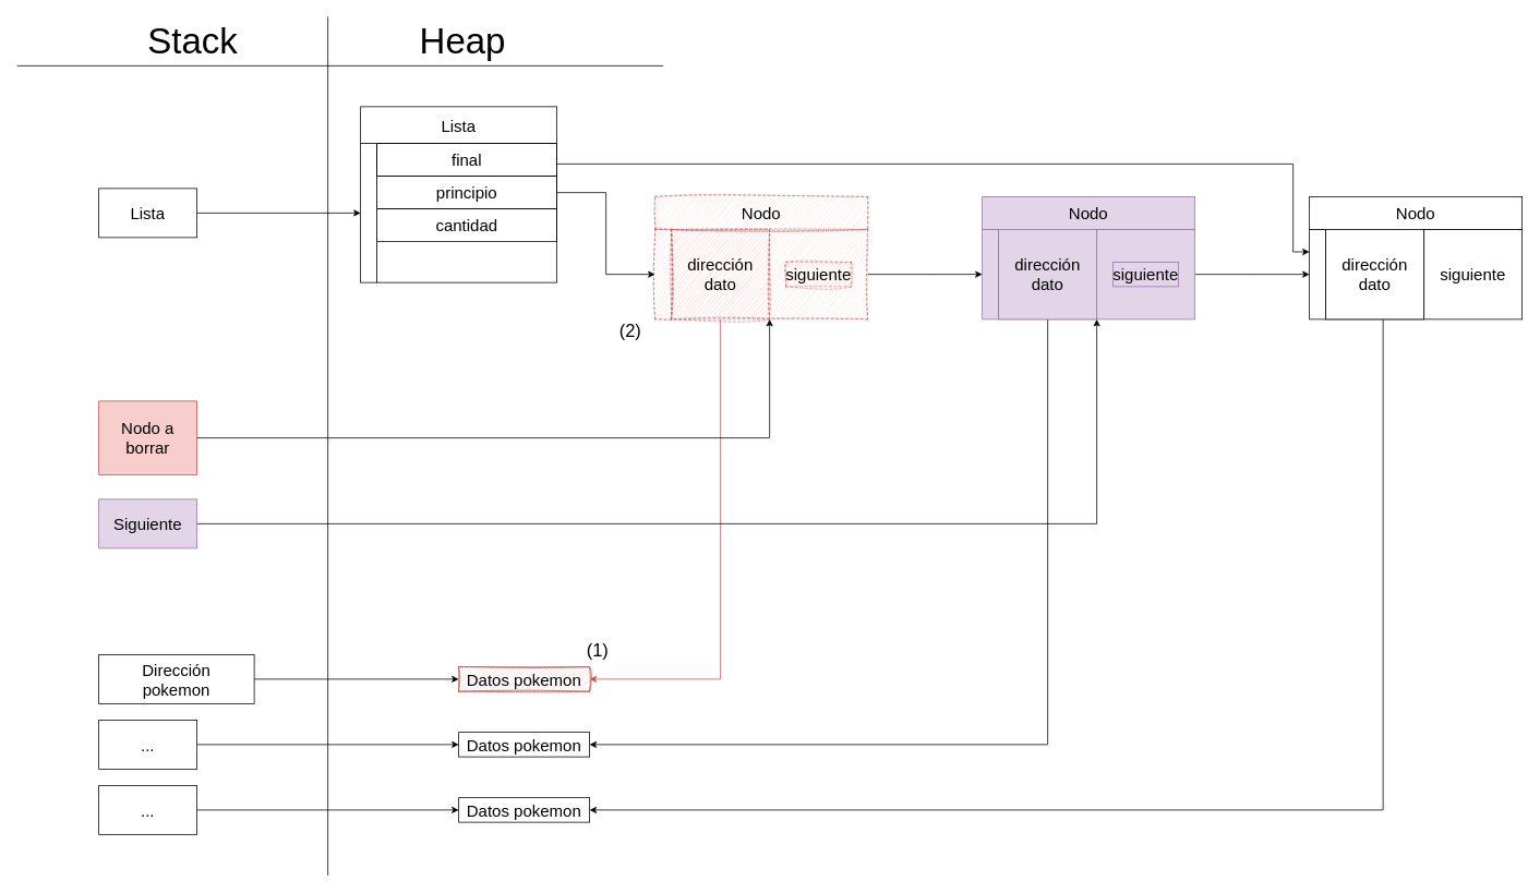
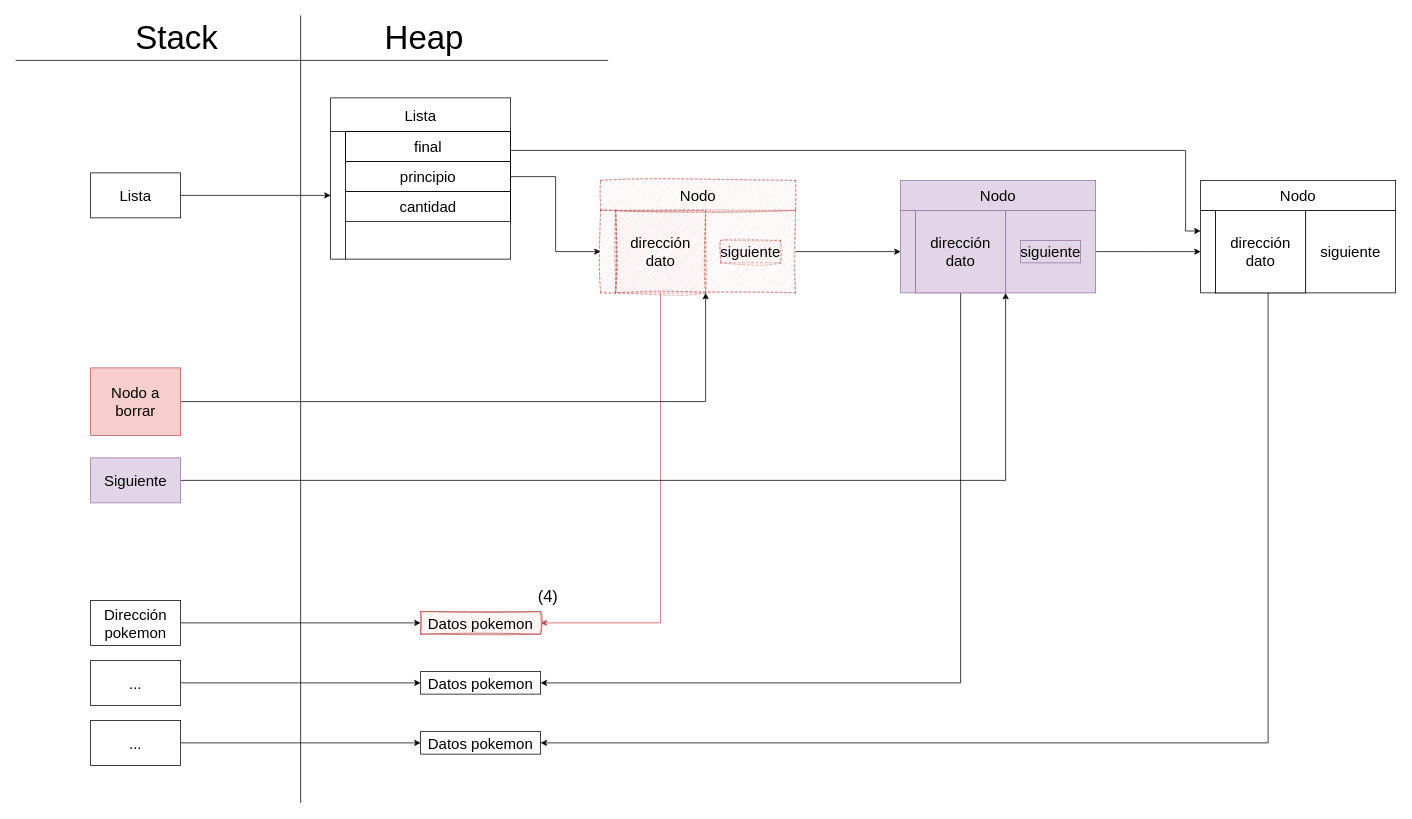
  <mxCell id="0" />
  <mxCell id="1" parent="0" />
  <mxCell id="2" style="edgeStyle=orthogonalEdgeStyle;rounded=0;orthogonalLoop=1;jettySize=auto;html=1;entryX=0;entryY=0.5;entryDx=0;entryDy=0;" parent="1" source="3" edge="1"><mxGeometry relative="1" as="geometry"><mxPoint x="1200" y="335" as="targetPoint" /></mxGeometry></mxCell>
  <mxCell id="3" value="" style="rounded=0;whiteSpace=wrap;html=1;sketch=1;curveFitting=1;jiggle=2;dashed=1;opacity=60;fillColor=#f8cecc;strokeColor=#b85450;" parent="1" vertex="1"><mxGeometry x="820" y="280" width="240" height="110" as="geometry" /></mxCell>
  <mxCell id="4" value="" style="endArrow=none;html=1;rounded=0;" parent="1" edge="1"><mxGeometry width="50" height="50" relative="1" as="geometry"><mxPoint x="400" y="1070" as="sourcePoint" /><mxPoint x="400" y="20" as="targetPoint" /></mxGeometry></mxCell>
  <mxCell id="5" value="" style="endArrow=none;html=1;rounded=0;" parent="1" edge="1"><mxGeometry width="50" height="50" relative="1" as="geometry"><mxPoint x="20" y="80" as="sourcePoint" /><mxPoint x="810" y="80" as="targetPoint" /></mxGeometry></mxCell>
  <mxCell id="6" value="&lt;font style=&quot;font-size: 44px;&quot;&gt;Stack&lt;/font&gt;" style="text;html=1;align=center;verticalAlign=middle;whiteSpace=wrap;rounded=0;" parent="1" vertex="1"><mxGeometry x="70" y="20" width="330" height="60" as="geometry" /></mxCell>
  <mxCell id="7" value="&lt;span style=&quot;font-size: 44px;&quot;&gt;Heap&lt;/span&gt;" style="text;html=1;align=center;verticalAlign=middle;whiteSpace=wrap;rounded=0;" parent="1" vertex="1"><mxGeometry x="400" y="20" width="330" height="60" as="geometry" /></mxCell>
  <mxCell id="8" value="" style="endArrow=none;html=1;rounded=0;entryX=0.5;entryY=0;entryDx=0;entryDy=0;exitX=0.5;exitY=1;exitDx=0;exitDy=0;sketch=1;curveFitting=1;jiggle=2;dashed=1;opacity=60;fillColor=#f8cecc;strokeColor=#b85450;" parent="1" source="3" target="3" edge="1"><mxGeometry width="50" height="50" relative="1" as="geometry"><mxPoint x="920" y="360" as="sourcePoint" /><mxPoint x="970" y="310" as="targetPoint" /></mxGeometry></mxCell>
  <mxCell id="9" value="&lt;font style=&quot;font-size: 20px;&quot;&gt;siguiente&lt;/font&gt;" style="text;html=1;align=center;verticalAlign=middle;whiteSpace=wrap;rounded=0;sketch=1;curveFitting=1;jiggle=2;dashed=1;opacity=60;fillColor=#f8cecc;strokeColor=#b85450;" parent="1" vertex="1"><mxGeometry x="960" y="320" width="80" height="30" as="geometry" /></mxCell>
  <mxCell id="10" value="" style="rounded=0;whiteSpace=wrap;html=1;" parent="1" vertex="1"><mxGeometry x="460" y="175" width="220" height="170" as="geometry" /></mxCell>
  <mxCell id="11" value="&lt;span style=&quot;font-size: 20px;&quot;&gt;cantidad&lt;/span&gt;" style="text;html=1;align=center;verticalAlign=middle;whiteSpace=wrap;rounded=0;strokeColor=default;" parent="1" vertex="1"><mxGeometry x="460" y="255" width="220" height="40" as="geometry" /></mxCell>
  <mxCell id="12" style="edgeStyle=orthogonalEdgeStyle;rounded=0;orthogonalLoop=1;jettySize=auto;html=1;entryX=0;entryY=0.5;entryDx=0;entryDy=0;" parent="1" source="13" target="18" edge="1"><mxGeometry relative="1" as="geometry" /></mxCell>
  <mxCell id="13" value="&lt;span style=&quot;font-size: 20px;&quot;&gt;principio&lt;/span&gt;" style="text;html=1;align=center;verticalAlign=middle;whiteSpace=wrap;rounded=0;strokeColor=default;" parent="1" vertex="1"><mxGeometry x="460" y="215" width="220" height="40" as="geometry" /></mxCell>
  <mxCell id="14" style="edgeStyle=orthogonalEdgeStyle;rounded=0;orthogonalLoop=1;jettySize=auto;html=1;" parent="1" source="15" target="16" edge="1"><mxGeometry relative="1" as="geometry"><mxPoint x="420" y="210" as="targetPoint" /></mxGeometry></mxCell>
  <mxCell id="15" value="&lt;span style=&quot;font-size: 20px;&quot;&gt;Lista&lt;/span&gt;" style="rounded=0;whiteSpace=wrap;html=1;" parent="1" vertex="1"><mxGeometry x="120" y="230" width="120" height="60" as="geometry" /></mxCell>
  <mxCell id="16" value="" style="rounded=0;whiteSpace=wrap;html=1;" parent="1" vertex="1"><mxGeometry x="440" y="175" width="20" height="170" as="geometry" /></mxCell>
  <mxCell id="17" value="&lt;font style=&quot;font-size: 20px;&quot;&gt;Datos pokemon&lt;/font&gt;" style="rounded=0;whiteSpace=wrap;html=1;fillColor=#f8cecc;strokeColor=#b85450;sketch=1;curveFitting=1;jiggle=2;" parent="1" vertex="1"><mxGeometry x="560" y="815" width="160" height="30" as="geometry" /></mxCell>
  <mxCell id="18" value="" style="rounded=0;whiteSpace=wrap;html=1;sketch=1;curveFitting=1;jiggle=2;dashed=1;opacity=60;fillColor=#f8cecc;strokeColor=#b85450;" parent="1" vertex="1"><mxGeometry x="800" y="280" width="20" height="110" as="geometry" /></mxCell>
  <mxCell id="19" value="&lt;span style=&quot;font-size: 20px;&quot;&gt;Lista&lt;/span&gt;" style="rounded=0;whiteSpace=wrap;html=1;" parent="1" vertex="1"><mxGeometry x="440" y="130" width="240" height="45" as="geometry" /></mxCell>
  <mxCell id="20" value="&lt;span style=&quot;font-size: 20px;&quot;&gt;Nodo&lt;/span&gt;" style="rounded=0;whiteSpace=wrap;html=1;sketch=1;curveFitting=1;jiggle=2;dashed=1;opacity=60;fillColor=#f8cecc;strokeColor=#b85450;" parent="1" vertex="1"><mxGeometry x="800" y="240" width="260" height="40" as="geometry" /></mxCell>
  <mxCell id="21" style="edgeStyle=orthogonalEdgeStyle;rounded=0;orthogonalLoop=1;jettySize=auto;html=1;entryX=1;entryY=0.5;entryDx=0;entryDy=0;fillColor=#f8cecc;strokeColor=#b85450;" parent="1" source="22" target="17" edge="1"><mxGeometry relative="1" as="geometry"><mxPoint x="880" y="530" as="targetPoint" /><Array as="points"><mxPoint x="880" y="830" /></Array></mxGeometry></mxCell>
  <mxCell id="22" value="&lt;span style=&quot;font-size: 20px;&quot;&gt;dirección&lt;/span&gt;&lt;div&gt;&lt;span style=&quot;font-size: 20px;&quot;&gt;dato&lt;/span&gt;&lt;/div&gt;" style="rounded=0;whiteSpace=wrap;html=1;sketch=1;curveFitting=1;jiggle=2;dashed=1;opacity=60;fillColor=#f8cecc;strokeColor=#b85450;" parent="1" vertex="1"><mxGeometry x="820" y="280" width="120" height="110" as="geometry" /></mxCell>
  <mxCell id="23" style="edgeStyle=orthogonalEdgeStyle;rounded=0;orthogonalLoop=1;jettySize=auto;html=1;entryX=0;entryY=0.25;entryDx=0;entryDy=0;" parent="1" source="24" target="36" edge="1"><mxGeometry relative="1" as="geometry"><mxPoint x="1530" y="300" as="targetPoint" /><Array as="points"><mxPoint x="1580" y="200" /><mxPoint x="1580" y="308" /></Array></mxGeometry></mxCell>
  <mxCell id="24" value="&lt;span style=&quot;font-size: 20px;&quot;&gt;final&lt;/span&gt;" style="text;html=1;align=center;verticalAlign=middle;whiteSpace=wrap;rounded=0;strokeColor=default;" parent="1" vertex="1"><mxGeometry x="460" y="175" width="220" height="40" as="geometry" /></mxCell>
  <mxCell id="25" style="edgeStyle=orthogonalEdgeStyle;rounded=0;orthogonalLoop=1;jettySize=auto;html=1;entryX=0;entryY=0.5;entryDx=0;entryDy=0;" parent="1" source="27" edge="1"><mxGeometry relative="1" as="geometry"><mxPoint x="1600" y="335" as="targetPoint" /></mxGeometry></mxCell>
  <mxCell id="26" style="edgeStyle=orthogonalEdgeStyle;rounded=0;orthogonalLoop=1;jettySize=auto;html=1;entryX=1;entryY=0.5;entryDx=0;entryDy=0;" parent="1" source="27" target="53" edge="1"><mxGeometry relative="1" as="geometry"><Array as="points"><mxPoint x="1280" y="910" /></Array></mxGeometry></mxCell>
  <mxCell id="27" value="" style="rounded=0;whiteSpace=wrap;html=1;fillColor=#e1d5e7;strokeColor=#9673a6;" parent="1" vertex="1"><mxGeometry x="1220" y="280" width="240" height="110" as="geometry" /></mxCell>
  <mxCell id="28" value="" style="endArrow=none;html=1;rounded=0;entryX=0.5;entryY=0;entryDx=0;entryDy=0;exitX=0.5;exitY=1;exitDx=0;exitDy=0;fillColor=#e1d5e7;strokeColor=#9673a6;" parent="1" source="27" target="27" edge="1"><mxGeometry width="50" height="50" relative="1" as="geometry"><mxPoint x="1320" y="360" as="sourcePoint" /><mxPoint x="1370" y="310" as="targetPoint" /></mxGeometry></mxCell>
  <mxCell id="29" value="&lt;font style=&quot;font-size: 20px;&quot;&gt;siguiente&lt;/font&gt;" style="text;html=1;align=center;verticalAlign=middle;whiteSpace=wrap;rounded=0;fillColor=#e1d5e7;strokeColor=#9673a6;" parent="1" vertex="1"><mxGeometry x="1360" y="320" width="80" height="30" as="geometry" /></mxCell>
  <mxCell id="30" value="" style="rounded=0;whiteSpace=wrap;html=1;fillColor=#e1d5e7;strokeColor=#9673a6;" parent="1" vertex="1"><mxGeometry x="1200" y="280" width="20" height="110" as="geometry" /></mxCell>
  <mxCell id="31" value="&lt;span style=&quot;font-size: 20px;&quot;&gt;Nodo&lt;/span&gt;" style="rounded=0;whiteSpace=wrap;html=1;fillColor=#e1d5e7;strokeColor=#9673a6;" parent="1" vertex="1"><mxGeometry x="1200" y="240" width="260" height="40" as="geometry" /></mxCell>
  <mxCell id="32" value="&lt;span style=&quot;font-size: 20px;&quot;&gt;dirección&lt;/span&gt;&lt;div&gt;&lt;span style=&quot;font-size: 20px;&quot;&gt;dato&lt;/span&gt;&lt;/div&gt;" style="rounded=0;whiteSpace=wrap;html=1;fillColor=#e1d5e7;strokeColor=#9673a6;" parent="1" vertex="1"><mxGeometry x="1220" y="280" width="120" height="110" as="geometry" /></mxCell>
  <mxCell id="33" value="" style="rounded=0;whiteSpace=wrap;html=1;" parent="1" vertex="1"><mxGeometry x="1620" y="280" width="240" height="110" as="geometry" /></mxCell>
  <mxCell id="34" value="" style="endArrow=none;html=1;rounded=0;entryX=0.5;entryY=0;entryDx=0;entryDy=0;exitX=0.5;exitY=1;exitDx=0;exitDy=0;" parent="1" source="33" target="33" edge="1"><mxGeometry width="50" height="50" relative="1" as="geometry"><mxPoint x="1720" y="360" as="sourcePoint" /><mxPoint x="1770" y="310" as="targetPoint" /></mxGeometry></mxCell>
  <mxCell id="35" value="&lt;font style=&quot;font-size: 20px;&quot;&gt;siguiente&lt;/font&gt;" style="text;html=1;align=center;verticalAlign=middle;whiteSpace=wrap;rounded=0;" parent="1" vertex="1"><mxGeometry x="1760" y="320" width="80" height="30" as="geometry" /></mxCell>
  <mxCell id="36" value="" style="rounded=0;whiteSpace=wrap;html=1;" parent="1" vertex="1"><mxGeometry x="1600" y="280" width="20" height="110" as="geometry" /></mxCell>
  <mxCell id="37" value="&lt;span style=&quot;font-size: 20px;&quot;&gt;Nodo&lt;/span&gt;" style="rounded=0;whiteSpace=wrap;html=1;" parent="1" vertex="1"><mxGeometry x="1600" y="240" width="260" height="40" as="geometry" /></mxCell>
  <mxCell id="38" style="edgeStyle=orthogonalEdgeStyle;rounded=0;orthogonalLoop=1;jettySize=auto;html=1;entryX=1;entryY=0.5;entryDx=0;entryDy=0;" parent="1" source="39" target="52" edge="1"><mxGeometry relative="1" as="geometry"><Array as="points"><mxPoint x="1690" y="990" /></Array></mxGeometry></mxCell>
  <mxCell id="39" value="&lt;span style=&quot;font-size: 20px;&quot;&gt;dirección&lt;/span&gt;&lt;div&gt;&lt;span style=&quot;font-size: 20px;&quot;&gt;dato&lt;/span&gt;&lt;/div&gt;" style="rounded=0;whiteSpace=wrap;html=1;" parent="1" vertex="1"><mxGeometry x="1620" y="280" width="120" height="110" as="geometry" /></mxCell>
  <mxCell id="40" style="edgeStyle=orthogonalEdgeStyle;rounded=0;orthogonalLoop=1;jettySize=auto;html=1;" parent="1" source="41" target="17" edge="1"><mxGeometry relative="1" as="geometry" /></mxCell>
- <mxCell id="41" value="&lt;span style=&quot;font-size: 20px;&quot;&gt;Dirección&lt;/span&gt;&lt;div&gt;&lt;span style=&quot;font-size: 20px;&quot;&gt;pokemon&lt;/span&gt;&lt;/div&gt;" style="rounded=0;whiteSpace=wrap;html=1;" parent="1" vertex="1"><mxGeometry x="120" y="800" width="190" height="60" as="geometry" /></mxCell>
+ <mxCell id="41" value="&lt;span style=&quot;font-size: 20px;&quot;&gt;Dirección&lt;/span&gt;&lt;div&gt;&lt;span style=&quot;font-size: 20px;&quot;&gt;pokemon&lt;/span&gt;&lt;/div&gt;" style="rounded=0;whiteSpace=wrap;html=1;" parent="1" vertex="1"><mxGeometry x="120" y="800" width="120" height="60" as="geometry" /></mxCell>
  <mxCell id="42" style="edgeStyle=orthogonalEdgeStyle;rounded=0;orthogonalLoop=1;jettySize=auto;html=1;entryX=1;entryY=1;entryDx=0;entryDy=0;" parent="1" source="43" target="22" edge="1"><mxGeometry relative="1" as="geometry" /></mxCell>
  <mxCell id="43" value="&lt;span style=&quot;font-size: 20px;&quot;&gt;Nodo a borrar&lt;/span&gt;" style="rounded=0;whiteSpace=wrap;html=1;fillColor=#f8cecc;strokeColor=#b85450;" parent="1" vertex="1"><mxGeometry x="120" y="490" width="120" height="90" as="geometry" /></mxCell>
  <mxCell id="44" style="edgeStyle=orthogonalEdgeStyle;rounded=0;orthogonalLoop=1;jettySize=auto;html=1;entryX=0.5;entryY=1;entryDx=0;entryDy=0;" parent="1" source="45" target="27" edge="1"><mxGeometry relative="1" as="geometry" /></mxCell>
  <mxCell id="45" value="&lt;span style=&quot;font-size: 20px;&quot;&gt;Siguiente&lt;/span&gt;" style="rounded=0;whiteSpace=wrap;html=1;fillColor=#e1d5e7;strokeColor=#9673a6;" parent="1" vertex="1"><mxGeometry x="120" y="610" width="120" height="60" as="geometry" /></mxCell>
- <mxCell id="46" value="&lt;font style=&quot;font-size: 22px;&quot;&gt;(2)&lt;/font&gt;" style="text;html=1;align=center;verticalAlign=middle;whiteSpace=wrap;rounded=0;" parent="1" vertex="1"><mxGeometry x="740" y="390" width="60" height="30" as="geometry" /></mxCell>
- <mxCell id="47" value="&lt;font style=&quot;font-size: 22px;&quot;&gt;(1)&lt;/font&gt;" style="text;html=1;align=center;verticalAlign=middle;whiteSpace=wrap;rounded=0;" parent="1" vertex="1"><mxGeometry x="700" y="780" width="60" height="30" as="geometry" /></mxCell>
+ <mxCell id="47" value="&lt;font style=&quot;font-size: 22px;&quot;&gt;(4)&lt;/font&gt;" style="text;html=1;align=center;verticalAlign=middle;whiteSpace=wrap;rounded=0;" parent="1" vertex="1"><mxGeometry x="700" y="780" width="60" height="30" as="geometry" /></mxCell>
  <mxCell id="48" style="edgeStyle=orthogonalEdgeStyle;rounded=0;orthogonalLoop=1;jettySize=auto;html=1;entryX=0;entryY=0.5;entryDx=0;entryDy=0;" parent="1" source="49" target="53" edge="1"><mxGeometry relative="1" as="geometry" /></mxCell>
  <mxCell id="49" value="&lt;span style=&quot;font-size: 20px;&quot;&gt;...&lt;/span&gt;" style="rounded=0;whiteSpace=wrap;html=1;" parent="1" vertex="1"><mxGeometry x="120" y="880" width="120" height="60" as="geometry" /></mxCell>
  <mxCell id="50" style="edgeStyle=orthogonalEdgeStyle;rounded=0;orthogonalLoop=1;jettySize=auto;html=1;" parent="1" source="51" target="52" edge="1"><mxGeometry relative="1" as="geometry" /></mxCell>
  <mxCell id="51" value="&lt;span style=&quot;font-size: 20px;&quot;&gt;...&lt;/span&gt;" style="rounded=0;whiteSpace=wrap;html=1;" parent="1" vertex="1"><mxGeometry x="120" y="960" width="120" height="60" as="geometry" /></mxCell>
  <mxCell id="52" value="&lt;font style=&quot;font-size: 20px;&quot;&gt;Datos pokemon&lt;/font&gt;" style="rounded=0;whiteSpace=wrap;html=1;" parent="1" vertex="1"><mxGeometry x="560" y="975" width="160" height="30" as="geometry" /></mxCell>
  <mxCell id="53" value="&lt;font style=&quot;font-size: 20px;&quot;&gt;Datos pokemon&lt;/font&gt;" style="rounded=0;whiteSpace=wrap;html=1;" parent="1" vertex="1"><mxGeometry x="560" y="895" width="160" height="30" as="geometry" /></mxCell>
